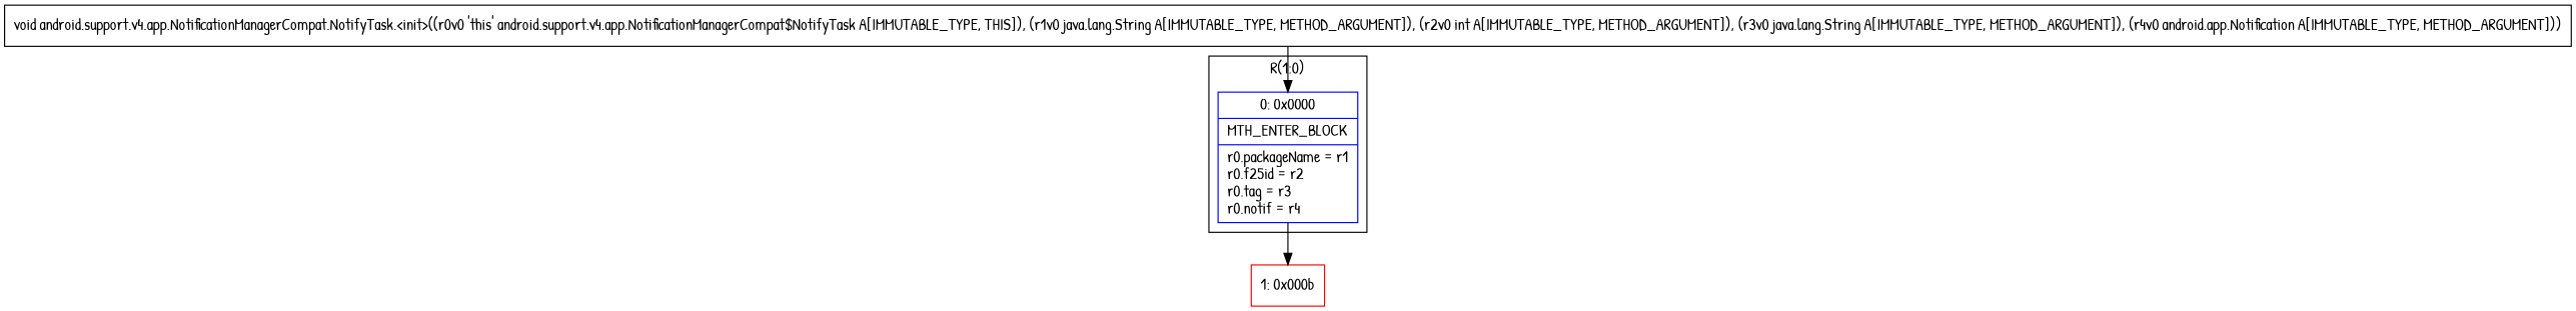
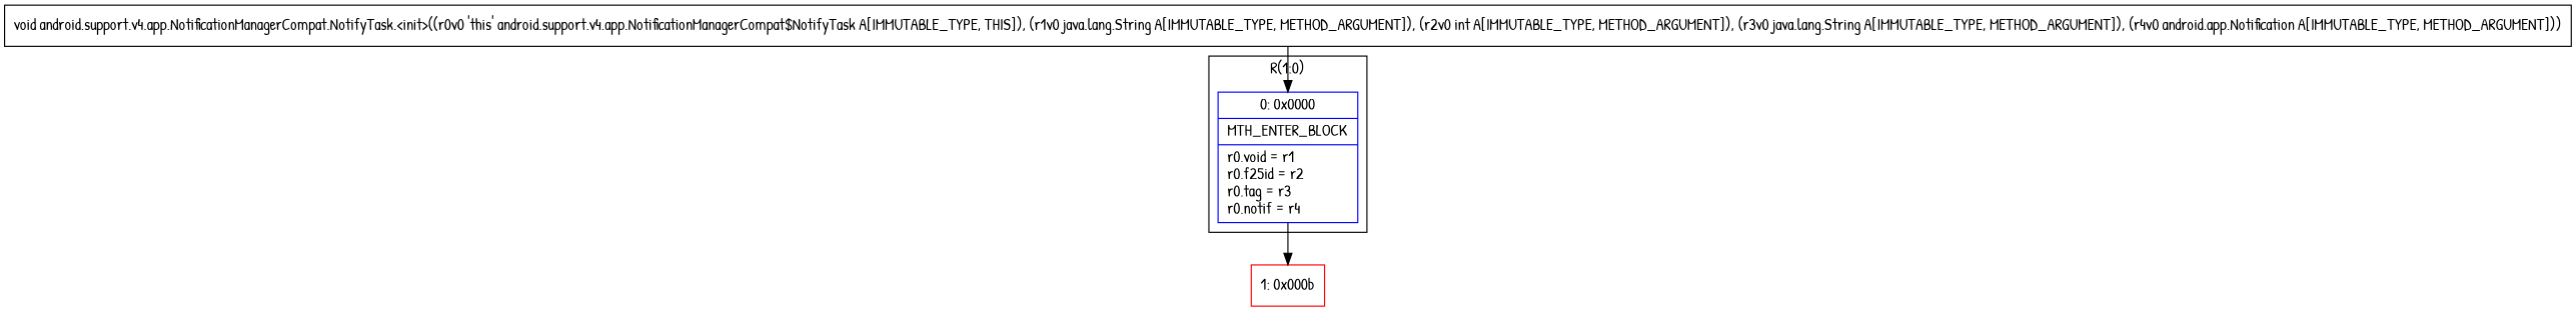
  digraph {
    fontname="Patrick Hand"
    node [shape=record fontname="Patrick Hand"]
    edge [fontname="Patrick Hand"]
-   n1 [color=blue label="{0\:\ 0x0000|MTH_ENTER_BLOCK\l|r0.packageName = r1\lr0.f25id = r2\lr0.tag = r3\lr0.notif = r4\l}"]
+   n1 [color=blue label="{0\:\ 0x0000|MTH_ENTER_BLOCK\l|r0.void = r1\lr0.f25id = r2\lr0.tag = r3\lr0.notif = r4\l}"]
    n2 [color=red label="{1\:\ 0x000b}"]
    n3 [label="{void android.support.v4.app.NotificationManagerCompat.NotifyTask.\<init\>((r0v0 'this' android.support.v4.app.NotificationManagerCompat$NotifyTask A[IMMUTABLE_TYPE, THIS]), (r1v0 java.lang.String A[IMMUTABLE_TYPE, METHOD_ARGUMENT]), (r2v0 int A[IMMUTABLE_TYPE, METHOD_ARGUMENT]), (r3v0 java.lang.String A[IMMUTABLE_TYPE, METHOD_ARGUMENT]), (r4v0 android.app.Notification A[IMMUTABLE_TYPE, METHOD_ARGUMENT])) }"]
    subgraph cluster_1 {
      label="R(1:0)"
      n1
    }
    n1 -> n2
    n3 -> n1
  }
